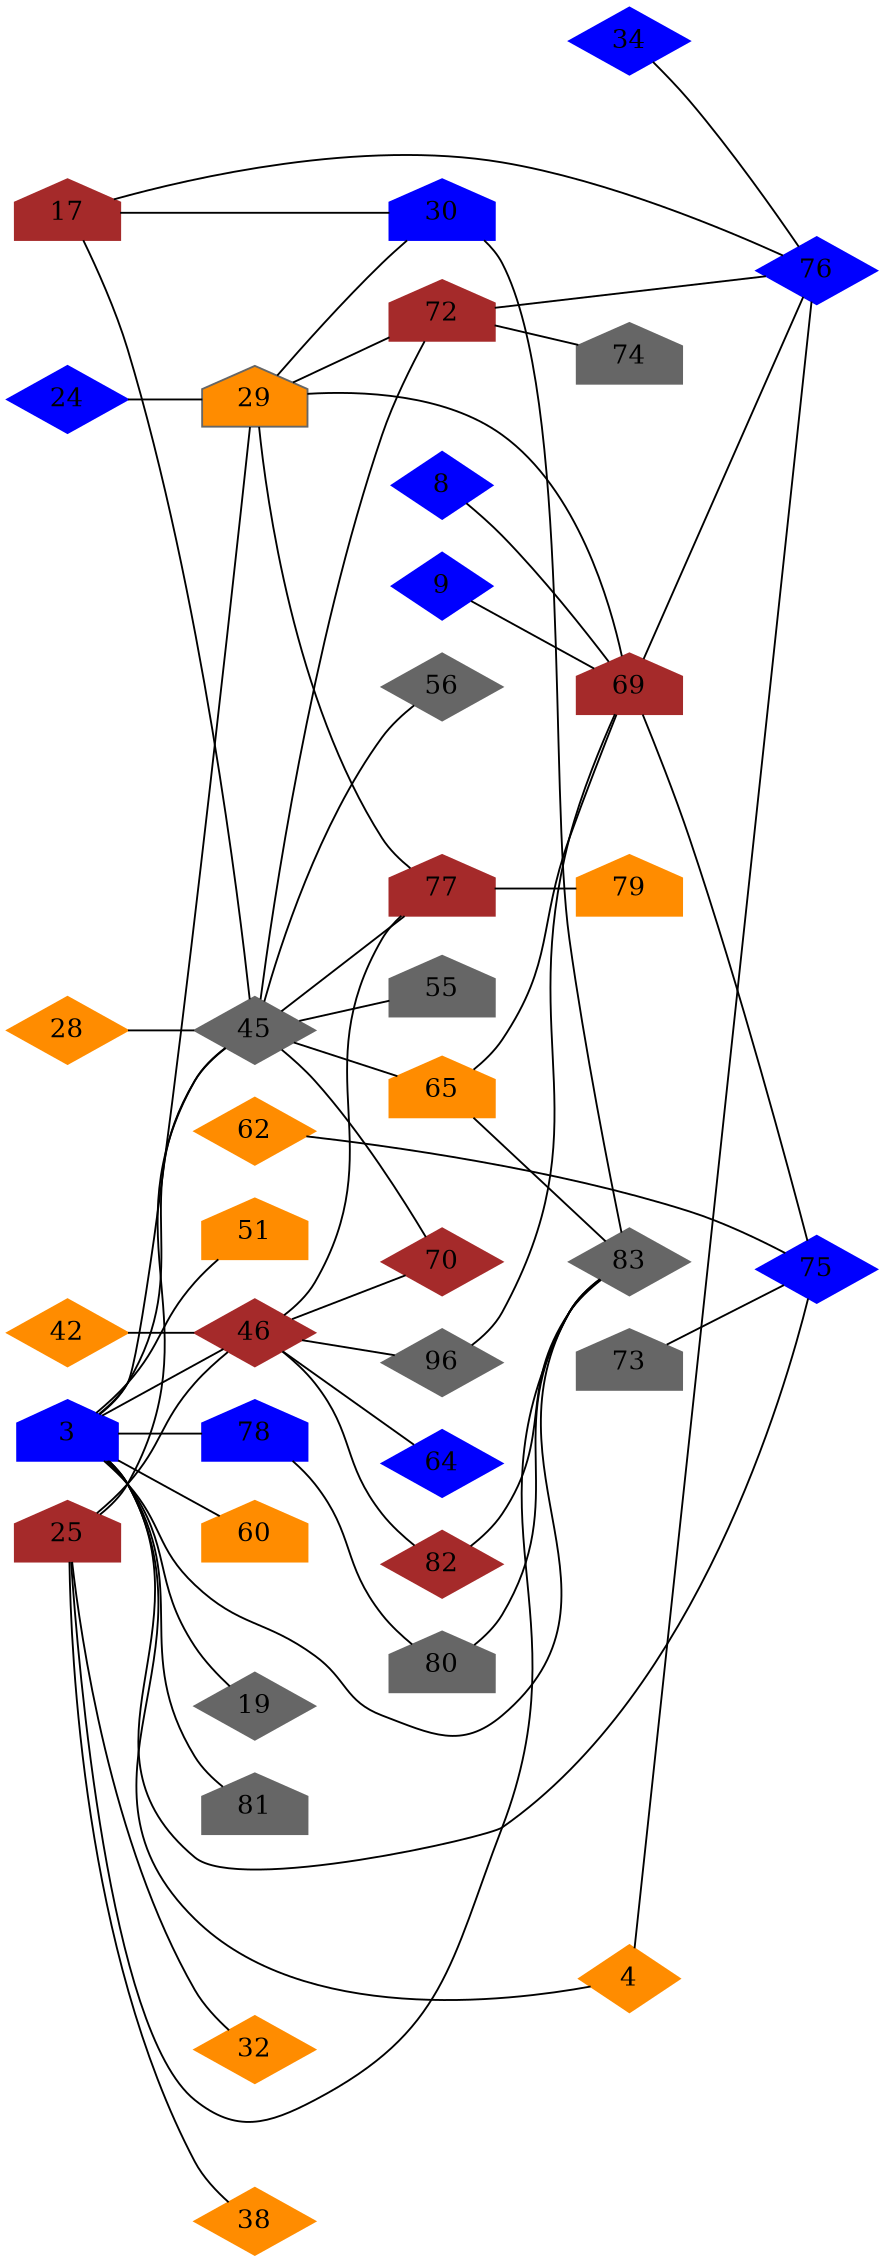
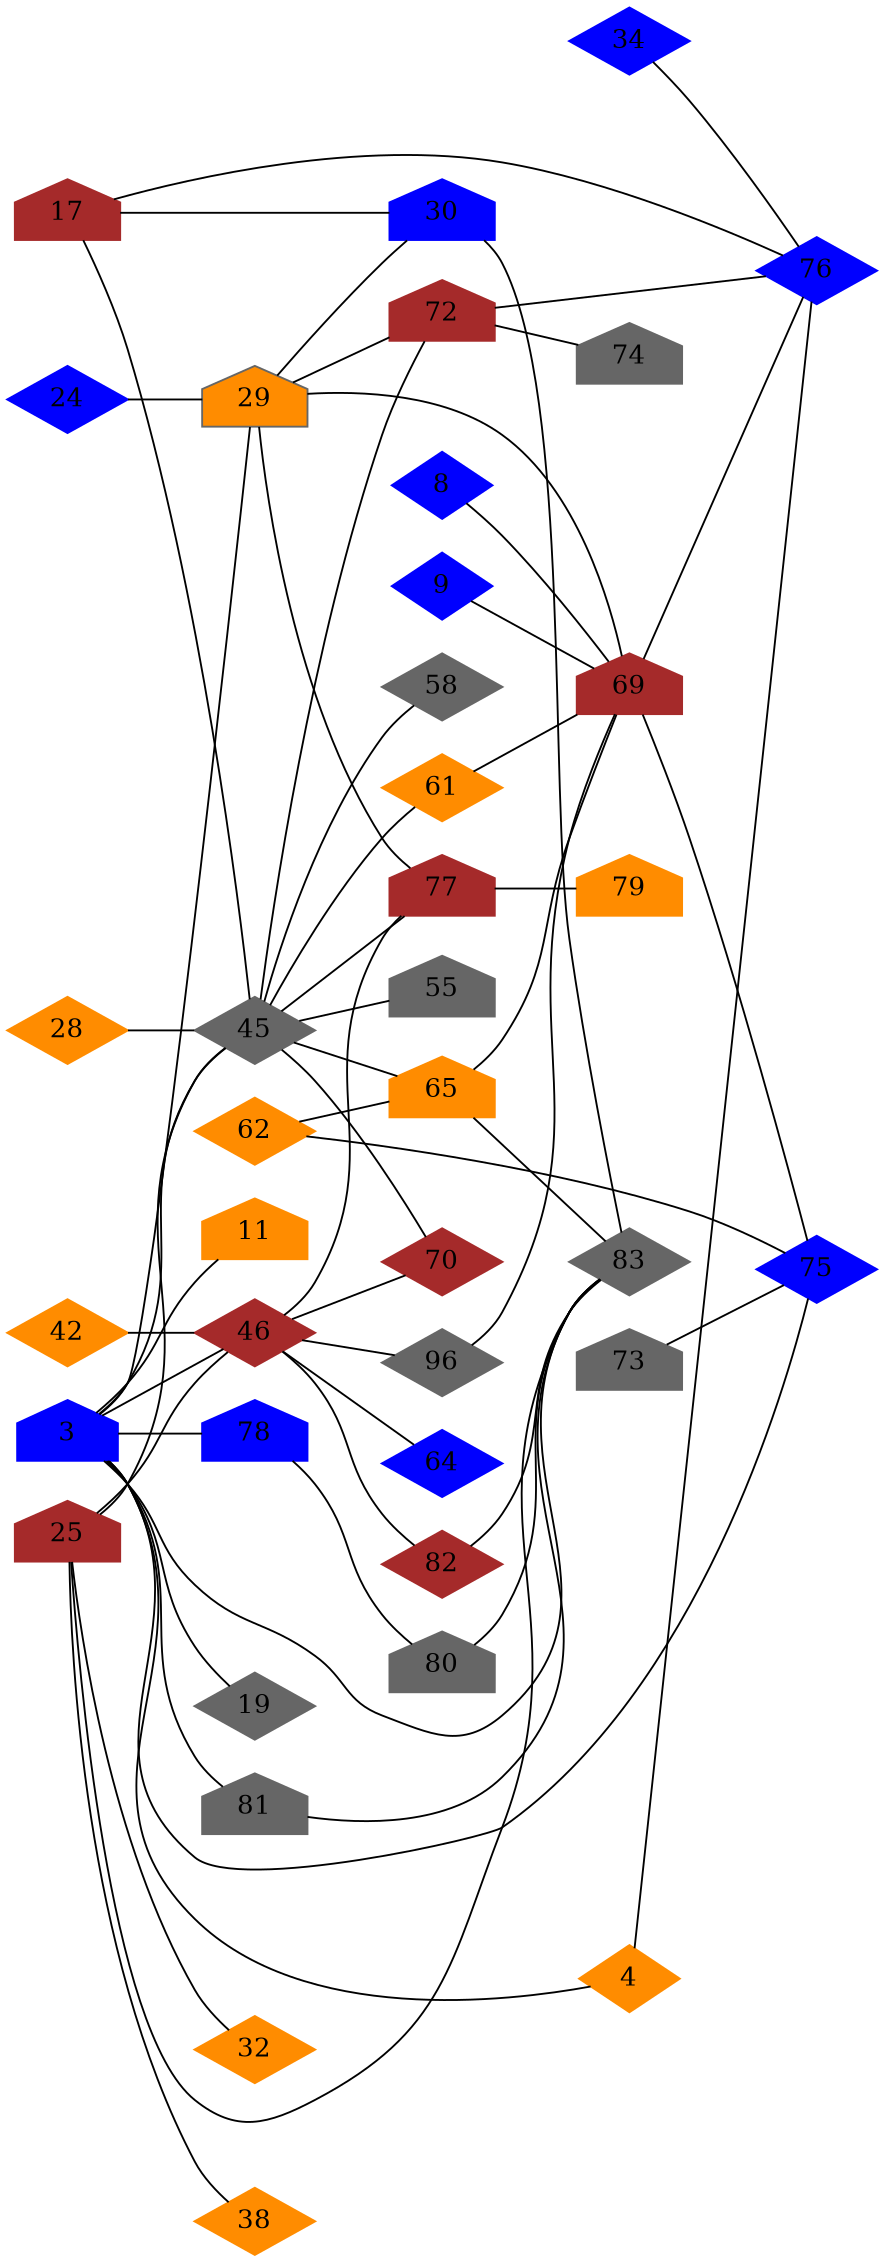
  graph {
    rankdir=LR
    node [color=darkorange shape=diamond style=filled]
    3 [color=blue shape=house super="+1"]
    4
    19 [color=gray40]
    29 [color=gray40 fillcolor=darkorange shape=house super="+2"]
    45 [color=gray40 super="+6+16+35"]
    46 [color=brown super="+5+13"]
-   51 [shape=house super="+23+31"]
-   60 [shape=house]
+   51 [shape=house super="+23+31" label=11]
    75 [color=blue super="+15+47+59"]
    78 [color=blue shape=house]
    81 [color=gray40 shape=house]
    83 [color=gray40 super="+40+57+71"]
    76 [color=blue super="+52"]
    69 [color=brown shape=house super="+43+67+22"]
    30 [color=blue shape=house super="+27"]
    72 [color=brown shape=house super="+68"]
    77 [color=brown shape=house super="+12+39"]
    55 [color=gray40 shape=house]
-   56 [color=gray40]
+   56 [color=gray40 label=58]
+   61
    65 [shape=house super="+50+63"]
    70 [color=brown super="+41"]
    64 [color=blue]
    n24 [color=gray40 label=96 super="+58"]
    82 [color=brown]
    80 [color=gray40 shape=house]
    8 [color=blue]
    9 [color=blue]
    17 [color=brown shape=house]
    24 [color=blue]
    25 [color=brown shape=house]
    32
    38
    28
    74 [color=gray40 shape=house]
    79 [shape=house]
    34 [color=blue]
    42
    62
    73 [color=gray40 shape=house]
    3 -- 4
    3 -- 19
    3 -- 29 [weight=2]
    3 -- 45 [weight=2]
    3 -- 46 [weight=2]
    3 -- 51
-   3 -- 60
    3 -- 75 [weight=2]
    3 -- 78
    3 -- 81
    3 -- 83
    4 -- 76
    29 -- 69 [weight=2]
    29 -- 30 [weight=2]
    29 -- 72
    29 -- 77
    45 -- 72
    45 -- 77
    45 -- 55
    45 -- 56
+   45 -- 61
    45 -- 65
    45 -- 70
    46 -- 77
    46 -- 70
    46 -- 64
    46 -- n24
    46 -- 82
    78 -- 80
+   81 -- 83
    69 -- 75 [weight=2]
    69 -- 76 [weight=2]
    30 -- 83 [weight=2]
    72 -- 76
    72 -- 74
    77 -- 79
+   61 -- 69
    65 -- 83 [weight=3]
    65 -- 69 [weight=2]
    n24 -- 69
    82 -- 83
    80 -- 83
    8 -- 69
    9 -- 69
    17 -- 45
    17 -- 76 [weight=2]
    17 -- 30 [weight=2]
    24 -- 29
    25 -- 45 [weight=3]
    25 -- 46
    25 -- 83
    25 -- 32
    25 -- 38
    28 -- 45
    34 -- 76
    42 -- 46
    62 -- 75
+   62 -- 65
    73 -- 75
  }
